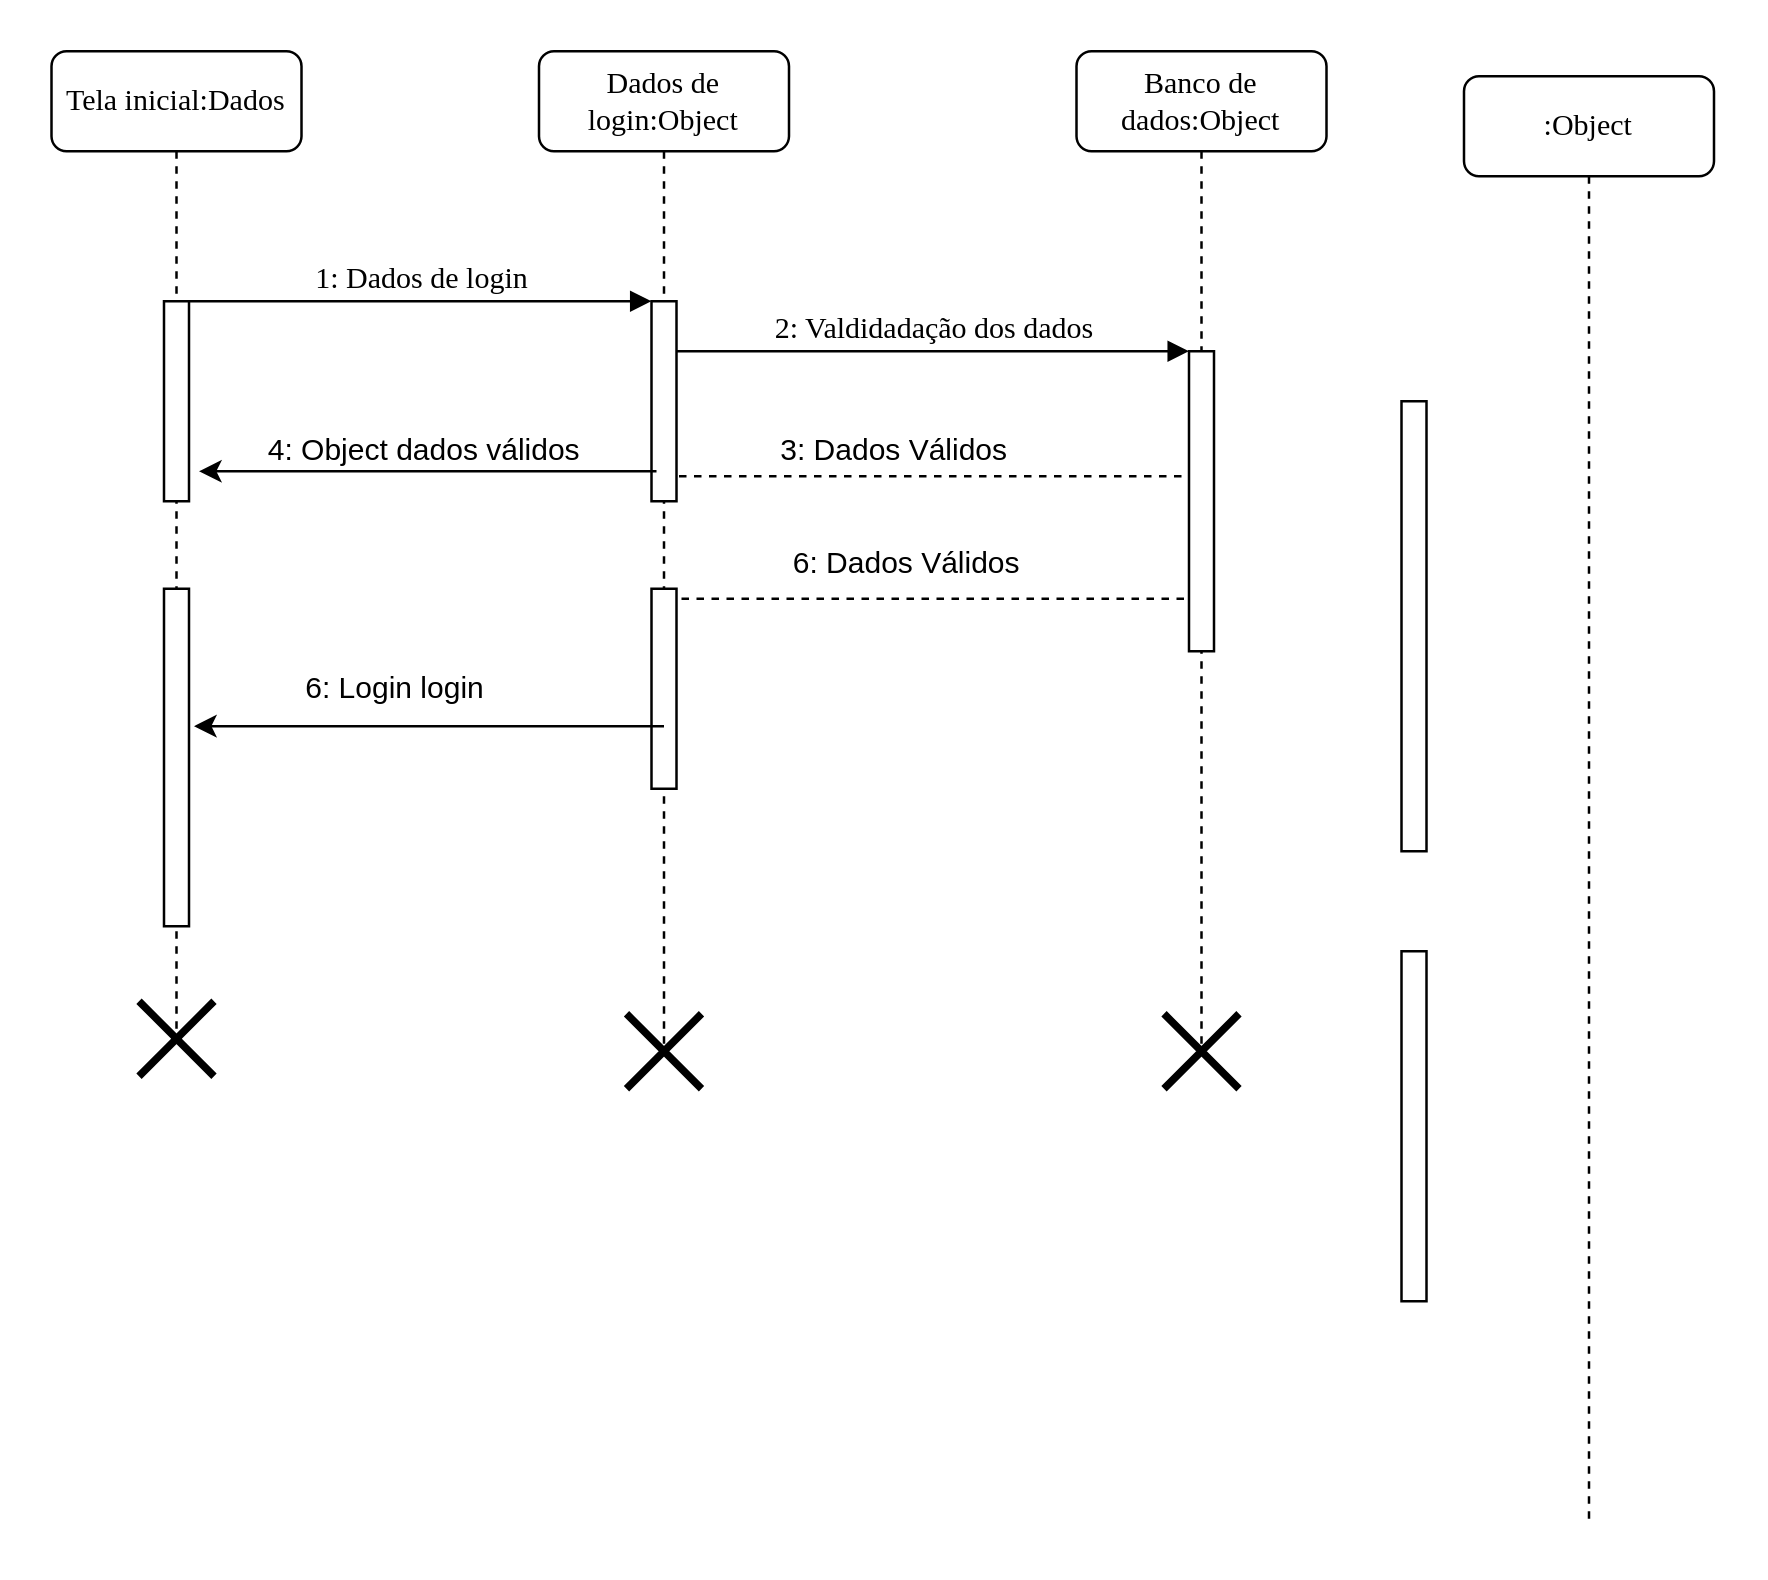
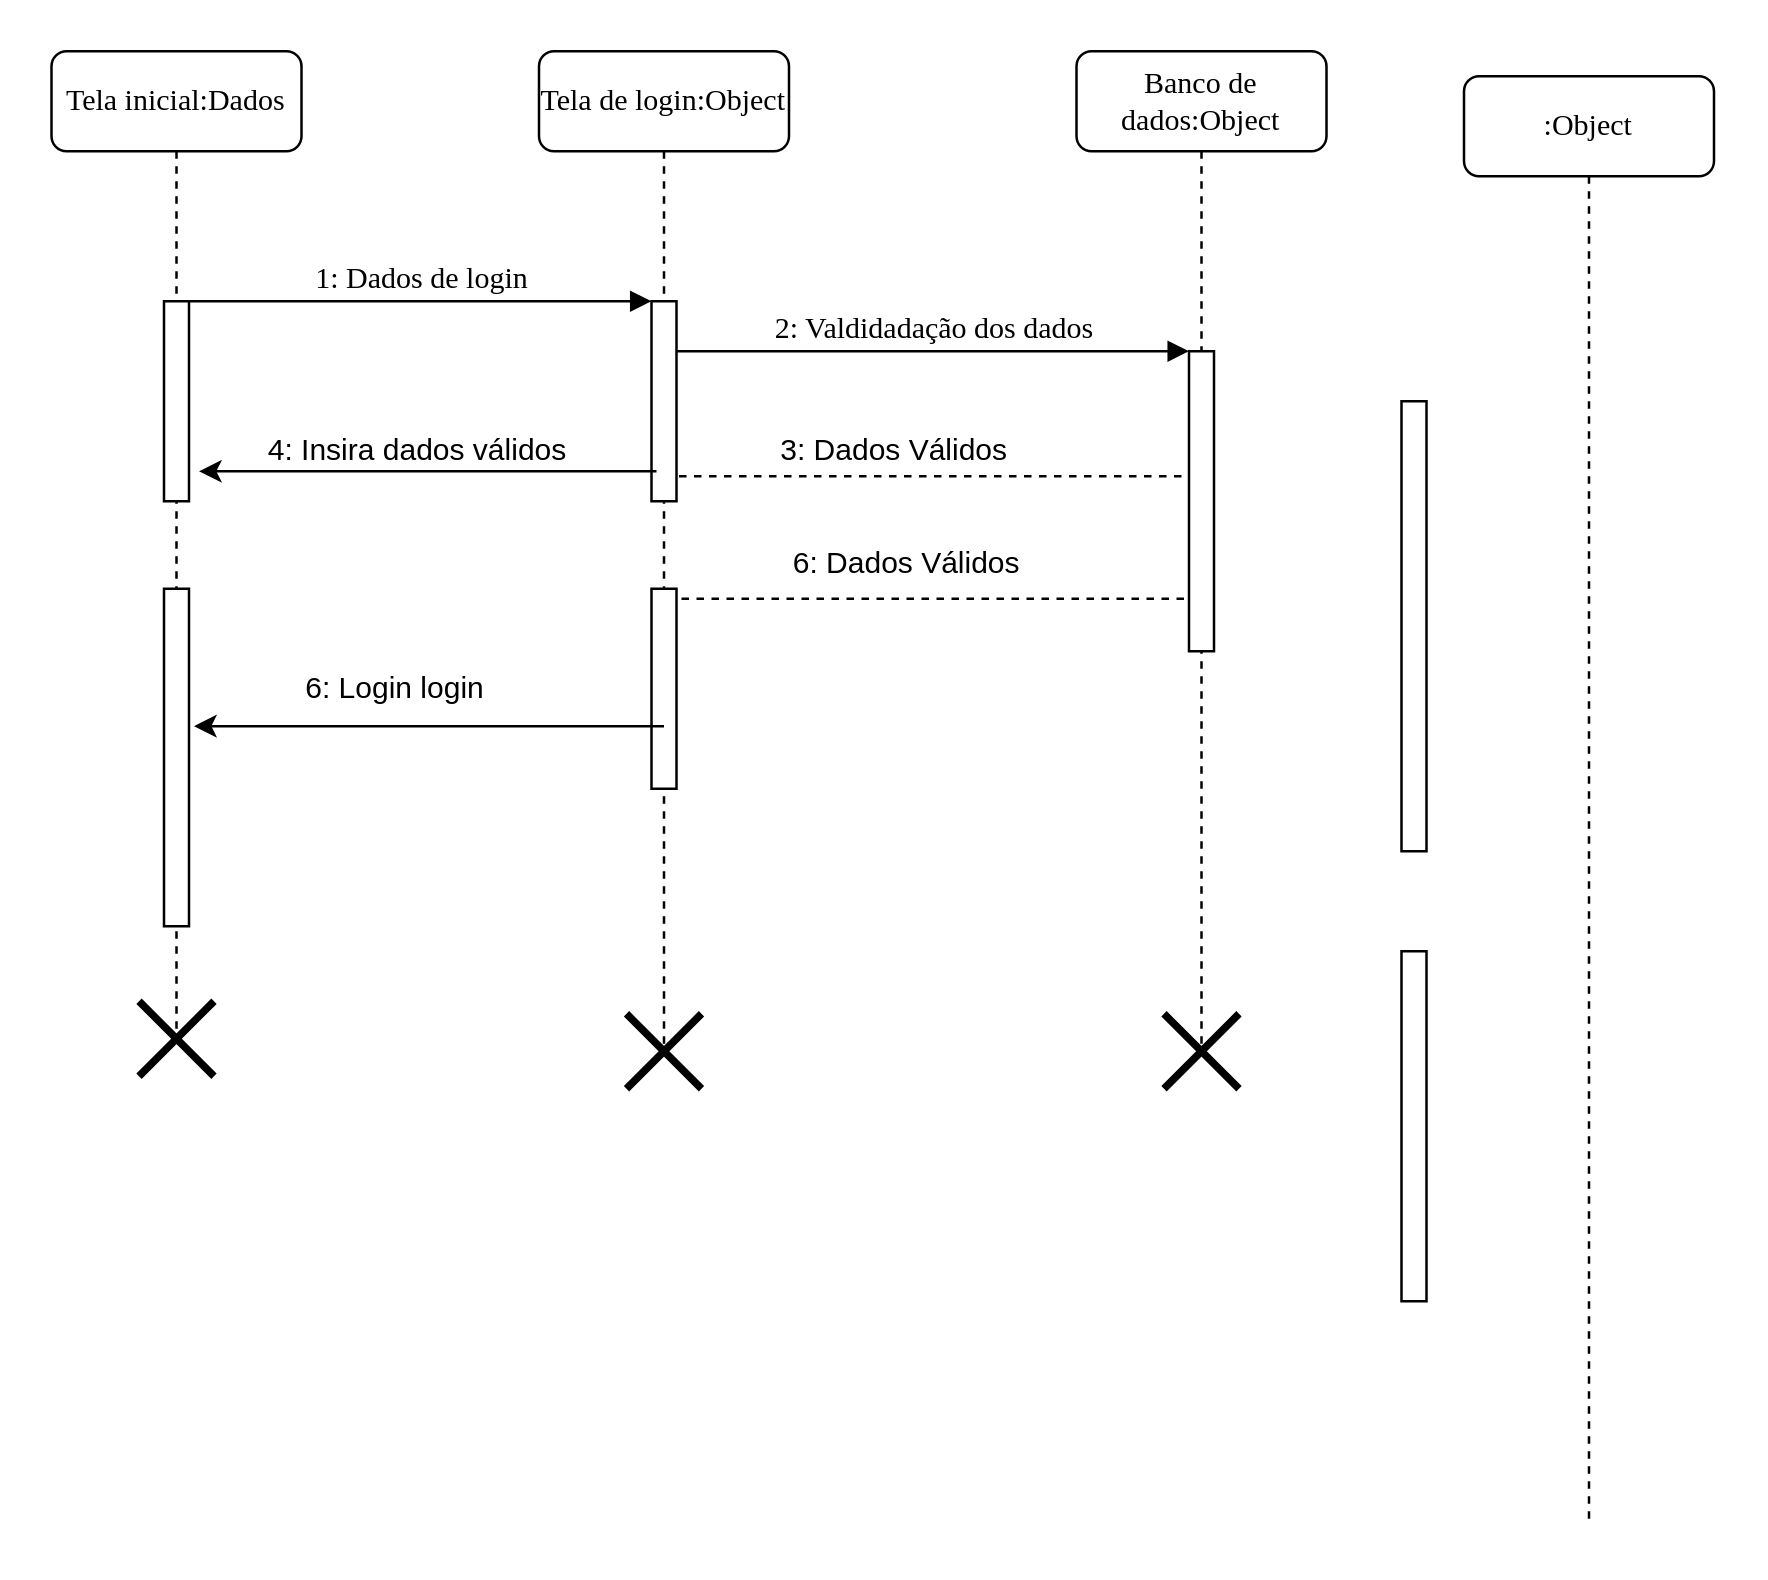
  <mxCell id="0" />
  <mxCell id="1" parent="0" />
- <mxCell id="2" value="Dados de login:Object" style="shape=umlLifeline;perimeter=lifelinePerimeter;whiteSpace=wrap;html=1;container=1;collapsible=0;recursiveResize=0;outlineConnect=0;rounded=1;shadow=0;comic=0;labelBackgroundColor=none;strokeColor=#000000;strokeWidth=1;fillColor=#FFFFFF;fontFamily=Verdana;fontSize=12;fontColor=#000000;align=center;" parent="1" vertex="1"><mxGeometry x="215" y="20" width="100" height="400" as="geometry" /></mxCell>
+ <mxCell id="2" value="Tela de login:Object" style="shape=umlLifeline;perimeter=lifelinePerimeter;whiteSpace=wrap;html=1;container=1;collapsible=0;recursiveResize=0;outlineConnect=0;rounded=1;shadow=0;comic=0;labelBackgroundColor=none;strokeColor=#000000;strokeWidth=1;fillColor=#FFFFFF;fontFamily=Verdana;fontSize=12;fontColor=#000000;align=center;" parent="1" vertex="1"><mxGeometry x="215" y="20" width="100" height="400" as="geometry" /></mxCell>
  <mxCell id="3" value="" style="html=1;points=[];perimeter=orthogonalPerimeter;rounded=0;shadow=0;comic=0;labelBackgroundColor=none;strokeColor=#000000;strokeWidth=1;fillColor=#FFFFFF;fontFamily=Verdana;fontSize=12;fontColor=#000000;align=center;" parent="2" vertex="1"><mxGeometry x="45" y="100" width="10" height="80" as="geometry" /></mxCell>
  <mxCell id="4" value="" style="html=1;points=[];perimeter=orthogonalPerimeter;rounded=0;shadow=0;comic=0;labelBackgroundColor=none;strokeColor=#000000;strokeWidth=1;fillColor=#FFFFFF;fontFamily=Verdana;fontSize=12;fontColor=#000000;align=center;" vertex="1" parent="2"><mxGeometry x="45" y="215" width="10" height="80" as="geometry" /></mxCell>
  <mxCell id="5" value="Banco de dados:Object" style="shape=umlLifeline;perimeter=lifelinePerimeter;whiteSpace=wrap;html=1;container=1;collapsible=0;recursiveResize=0;outlineConnect=0;rounded=1;shadow=0;comic=0;labelBackgroundColor=none;strokeColor=#000000;strokeWidth=1;fillColor=#FFFFFF;fontFamily=Verdana;fontSize=12;fontColor=#000000;align=center;" parent="1" vertex="1"><mxGeometry x="430" y="20" width="100" height="400" as="geometry" /></mxCell>
  <mxCell id="6" value="" style="html=1;points=[];perimeter=orthogonalPerimeter;rounded=0;shadow=0;comic=0;labelBackgroundColor=none;strokeColor=#000000;strokeWidth=1;fillColor=#FFFFFF;fontFamily=Verdana;fontSize=12;fontColor=#000000;align=center;" parent="5" vertex="1"><mxGeometry x="45" y="120" width="10" height="120" as="geometry" /></mxCell>
  <mxCell id="7" value=":Object" style="shape=umlLifeline;perimeter=lifelinePerimeter;whiteSpace=wrap;html=1;container=1;collapsible=0;recursiveResize=0;outlineConnect=0;rounded=1;shadow=0;comic=0;labelBackgroundColor=none;strokeColor=#000000;strokeWidth=1;fillColor=#FFFFFF;fontFamily=Verdana;fontSize=12;fontColor=#000000;align=center;" parent="1" vertex="1"><mxGeometry x="585" y="30" width="100" height="580" as="geometry" /></mxCell>
  <mxCell id="8" value="Tela inicial:Dados" style="shape=umlLifeline;perimeter=lifelinePerimeter;whiteSpace=wrap;html=1;container=1;collapsible=0;recursiveResize=0;outlineConnect=0;rounded=1;shadow=0;comic=0;labelBackgroundColor=none;strokeColor=#000000;strokeWidth=1;fillColor=#FFFFFF;fontFamily=Verdana;fontSize=12;fontColor=#000000;align=center;" parent="1" vertex="1"><mxGeometry x="20" y="20" width="100" height="400" as="geometry" /></mxCell>
  <mxCell id="9" value="" style="html=1;points=[];perimeter=orthogonalPerimeter;rounded=0;shadow=0;comic=0;labelBackgroundColor=none;strokeColor=#000000;strokeWidth=1;fillColor=#FFFFFF;fontFamily=Verdana;fontSize=12;fontColor=#000000;align=center;" parent="8" vertex="1"><mxGeometry x="45" y="100" width="10" height="80" as="geometry" /></mxCell>
  <mxCell id="10" value="" style="html=1;points=[];perimeter=orthogonalPerimeter;rounded=0;shadow=0;comic=0;labelBackgroundColor=none;strokeColor=#000000;strokeWidth=1;fillColor=#FFFFFF;fontFamily=Verdana;fontSize=12;fontColor=#000000;align=center;" vertex="1" parent="8"><mxGeometry x="45" y="215" width="10" height="135" as="geometry" /></mxCell>
  <mxCell id="11" value="" style="html=1;points=[];perimeter=orthogonalPerimeter;rounded=0;shadow=0;comic=0;labelBackgroundColor=none;strokeColor=#000000;strokeWidth=1;fillColor=#FFFFFF;fontFamily=Verdana;fontSize=12;fontColor=#000000;align=center;" parent="1" vertex="1"><mxGeometry x="560" y="160" width="10" height="180" as="geometry" /></mxCell>
  <mxCell id="12" value="" style="html=1;points=[];perimeter=orthogonalPerimeter;rounded=0;shadow=0;comic=0;labelBackgroundColor=none;strokeColor=#000000;strokeWidth=1;fillColor=#FFFFFF;fontFamily=Verdana;fontSize=12;fontColor=#000000;align=center;" parent="1" vertex="1"><mxGeometry x="560" y="380" width="10" height="140" as="geometry" /></mxCell>
  <mxCell id="13" value="1: Dados de login" style="html=1;verticalAlign=bottom;endArrow=block;entryX=0;entryY=0;labelBackgroundColor=none;fontFamily=Verdana;fontSize=12;edgeStyle=elbowEdgeStyle;elbow=vertical;" parent="1" source="9" target="3" edge="1"><mxGeometry relative="1" as="geometry"><mxPoint x="195" y="130" as="sourcePoint" /></mxGeometry></mxCell>
  <mxCell id="14" value="2: Valdidadação dos dados" style="html=1;verticalAlign=bottom;endArrow=block;entryX=0;entryY=0;labelBackgroundColor=none;fontFamily=Verdana;fontSize=12;edgeStyle=elbowEdgeStyle;elbow=vertical;" parent="1" source="3" target="6" edge="1"><mxGeometry relative="1" as="geometry"><mxPoint x="345" y="140" as="sourcePoint" /></mxGeometry></mxCell>
  <mxCell id="15" value="" style="endArrow=none;dashed=1;html=1;entryX=0;entryY=0.067;entryDx=0;entryDy=0;entryPerimeter=0;" edge="1" parent="1"><mxGeometry width="50" height="50" relative="1" as="geometry"><mxPoint x="272" y="239" as="sourcePoint" /><mxPoint x="475" y="239" as="targetPoint" /></mxGeometry></mxCell>
  <mxCell id="16" value="6: Dados Válidos" style="text;html=1;resizable=0;points=[];autosize=1;align=left;verticalAlign=top;spacingTop=-4;" vertex="1" parent="1"><mxGeometry x="315" y="215" width="110" height="20" as="geometry" /></mxCell>
  <mxCell id="17" value="3: Dados Válidos" style="text;html=1;resizable=0;points=[];autosize=1;align=left;verticalAlign=top;spacingTop=-4;" vertex="1" parent="1"><mxGeometry x="310" y="170" width="120" height="20" as="geometry" /></mxCell>
  <mxCell id="18" value="" style="endArrow=none;dashed=1;html=1;" edge="1" parent="1" target="6"><mxGeometry width="50" height="50" relative="1" as="geometry"><mxPoint x="271" y="190" as="sourcePoint" /><mxPoint x="125" y="620" as="targetPoint" /></mxGeometry></mxCell>
  <mxCell id="19" value="" style="endArrow=classic;html=1;exitX=0.2;exitY=0.85;exitDx=0;exitDy=0;exitPerimeter=0;" edge="1" parent="1" source="3"><mxGeometry width="50" height="50" relative="1" as="geometry"><mxPoint x="255" y="188" as="sourcePoint" /><mxPoint x="79" y="188" as="targetPoint" /></mxGeometry></mxCell>
- <mxCell id="20" value="4: Object dados válidos" style="text;html=1;resizable=0;points=[];autosize=1;align=left;verticalAlign=top;spacingTop=-4;" vertex="1" parent="1"><mxGeometry x="105" y="170" width="140" height="20" as="geometry" /></mxCell>
+ <mxCell id="20" value="4: Insira dados válidos" style="text;html=1;resizable=0;points=[];autosize=1;align=left;verticalAlign=top;spacingTop=-4;" vertex="1" parent="1"><mxGeometry x="105" y="170" width="140" height="20" as="geometry" /></mxCell>
  <mxCell id="21" value="" style="endArrow=classic;html=1;entryX=1.2;entryY=0.407;entryDx=0;entryDy=0;entryPerimeter=0;exitX=0.5;exitY=0.688;exitDx=0;exitDy=0;exitPerimeter=0;" edge="1" parent="1" source="4" target="10"><mxGeometry width="50" height="50" relative="1" as="geometry"><mxPoint x="35" y="670" as="sourcePoint" /><mxPoint x="85" y="620" as="targetPoint" /></mxGeometry></mxCell>
  <mxCell id="22" value="6: Login login " style="text;html=1;resizable=0;points=[];autosize=1;align=left;verticalAlign=top;spacingTop=-4;" vertex="1" parent="1"><mxGeometry x="120" y="265" width="110" height="20" as="geometry" /></mxCell>
  <mxCell id="23" value="" style="shape=umlDestroy;whiteSpace=wrap;html=1;strokeWidth=3;" vertex="1" parent="1"><mxGeometry x="250" y="405" width="30" height="30" as="geometry" /></mxCell>
  <mxCell id="24" value="" style="shape=umlDestroy;whiteSpace=wrap;html=1;strokeWidth=3;" vertex="1" parent="1"><mxGeometry x="465" y="405" width="30" height="30" as="geometry" /></mxCell>
  <mxCell id="25" value="" style="shape=umlDestroy;whiteSpace=wrap;html=1;strokeWidth=3;" vertex="1" parent="1"><mxGeometry x="55" y="400" width="30" height="30" as="geometry" /></mxCell>
